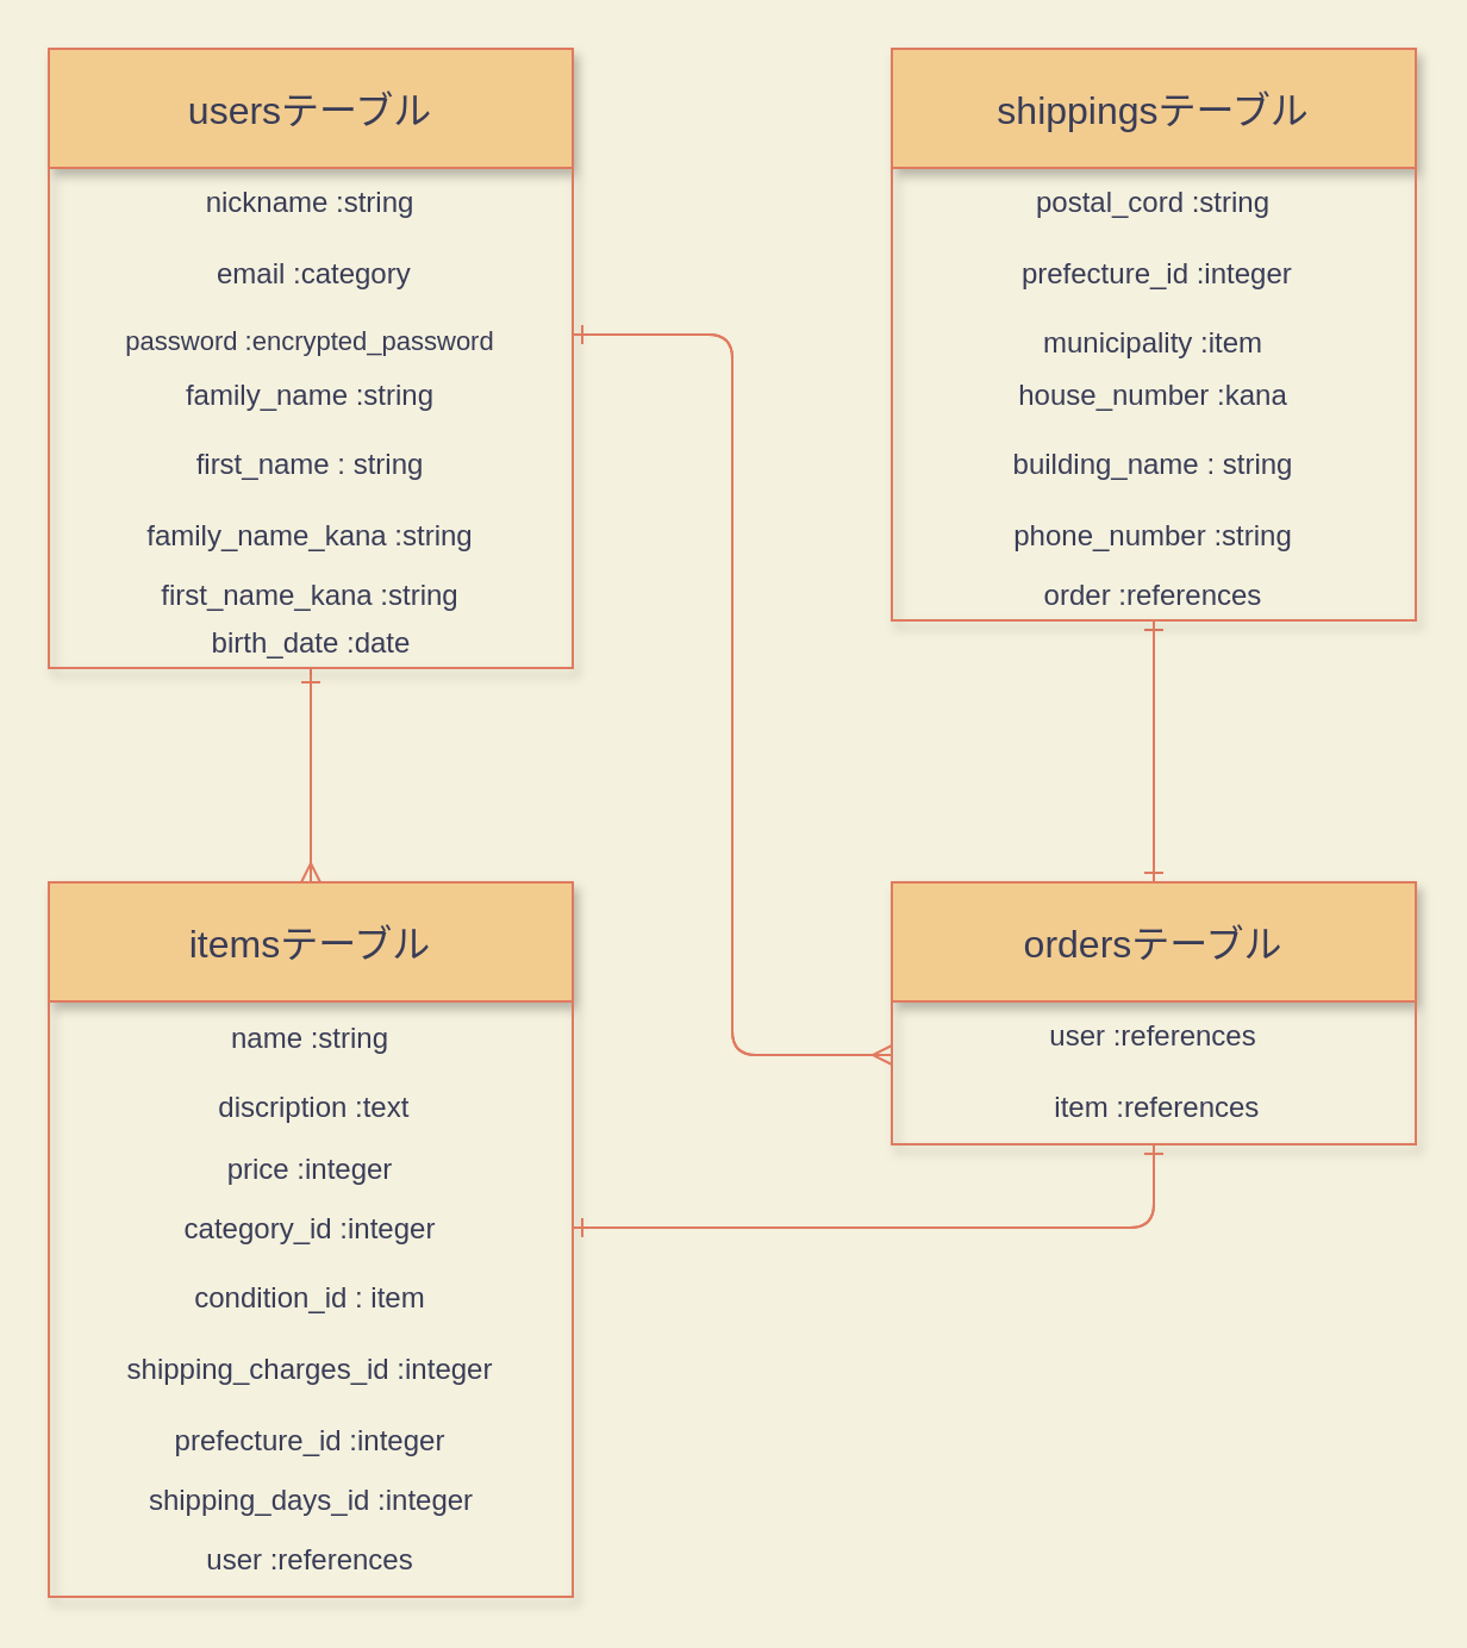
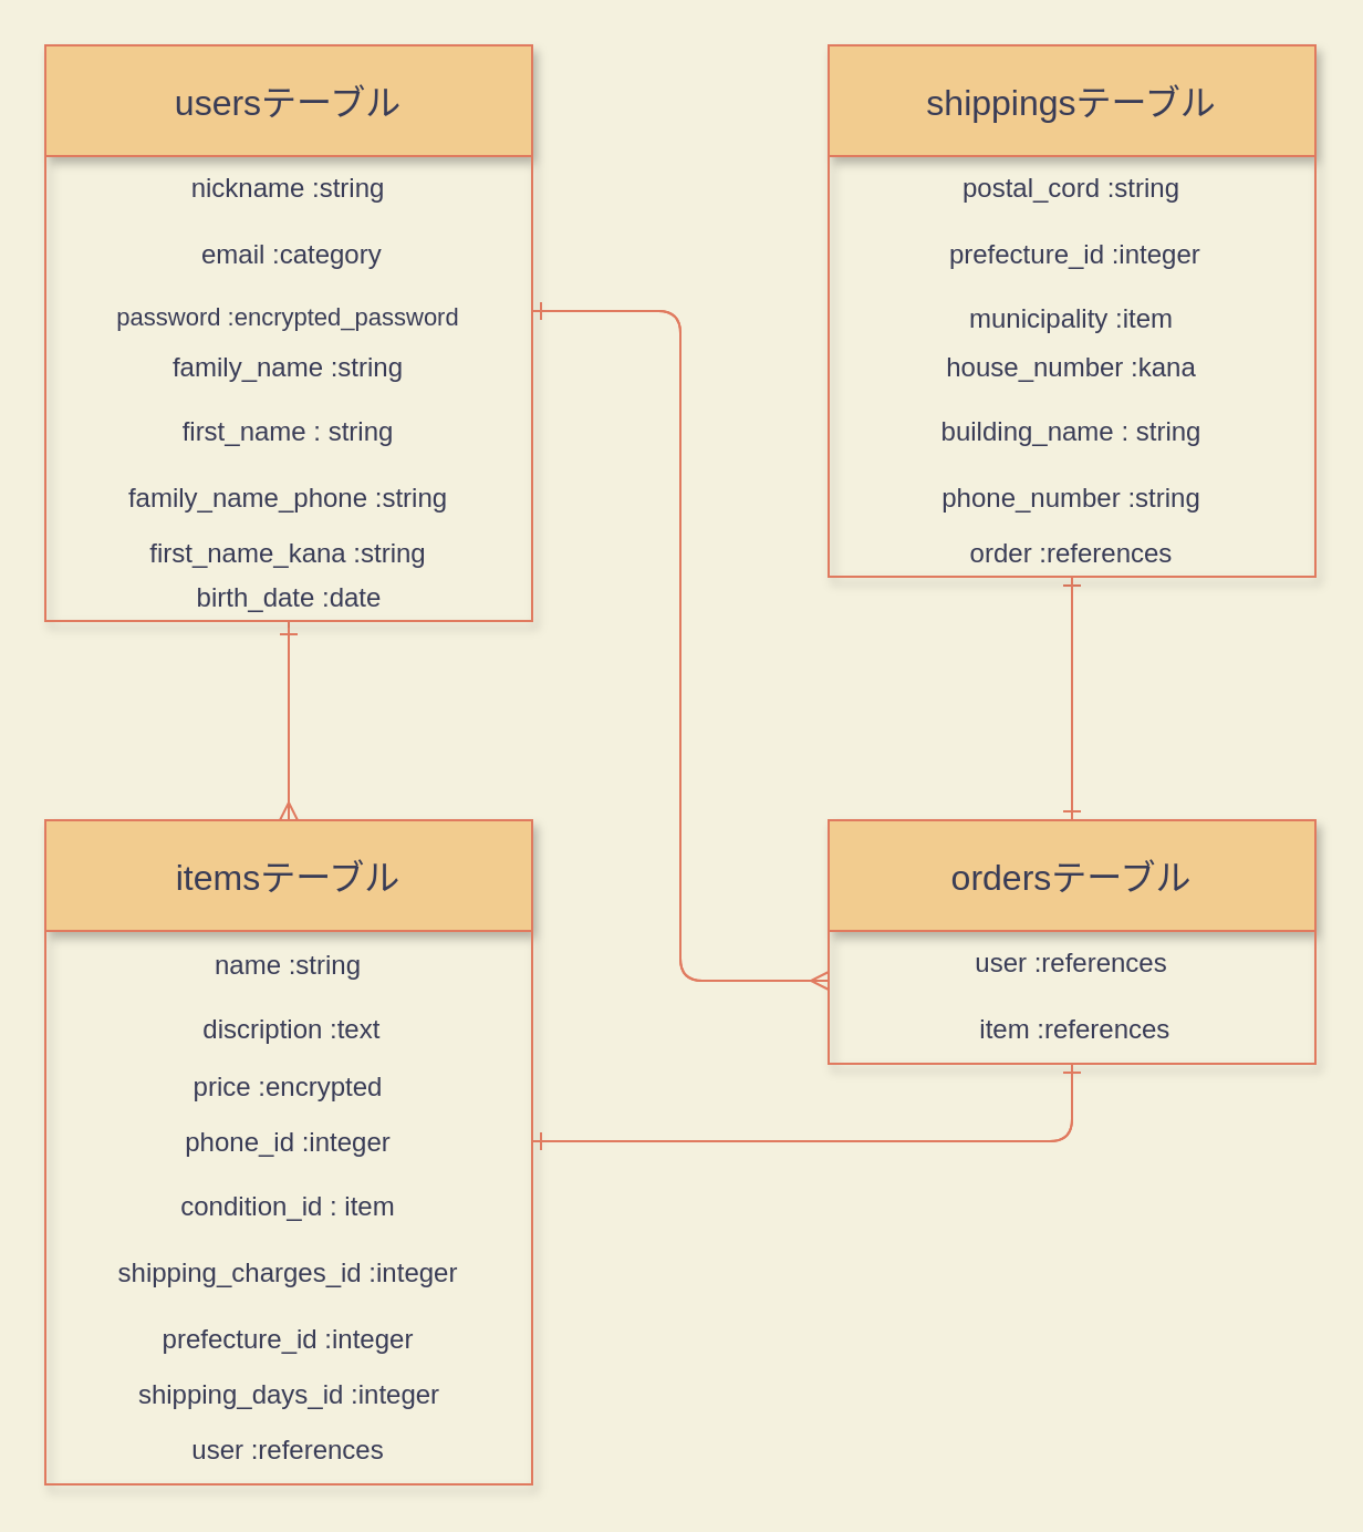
  <mxCell id="0" />
  <mxCell id="1" parent="0" />
  <mxCell id="2" style="edgeStyle=orthogonalEdgeStyle;rounded=0;orthogonalLoop=1;jettySize=auto;html=1;entryX=0.5;entryY=0;entryDx=0;entryDy=0;fontSize=12;endArrow=ERmany;endFill=0;labelBackgroundColor=#F4F1DE;strokeColor=#E07A5F;fontColor=#393C56;" edge="1" parent="1" source="3" target="13"><mxGeometry relative="1" as="geometry" /></mxCell>
  <mxCell id="3" value="usersテーブル" style="swimlane;fontStyle=0;childLayout=stackLayout;horizontal=1;startSize=50;horizontalStack=0;resizeParent=1;resizeParentMax=0;resizeLast=0;collapsible=1;marginBottom=0;align=center;fontSize=16;shadow=1;fillColor=#F2CC8F;strokeColor=#E07A5F;fontColor=#393C56;" vertex="1" parent="1"><mxGeometry x="20" y="20" width="220" height="260" as="geometry" /></mxCell>
  <mxCell id="4" value="nickname :string" style="text;html=1;strokeColor=none;fillColor=none;align=center;verticalAlign=middle;whiteSpace=wrap;rounded=0;rotation=0;fontColor=#393C56;" vertex="1" parent="3"><mxGeometry y="50" width="220" height="30" as="geometry" /></mxCell>
  <mxCell id="5" value="&amp;nbsp;email :category" style="text;html=1;strokeColor=none;fillColor=none;align=center;verticalAlign=middle;whiteSpace=wrap;rounded=0;fontColor=#393C56;" vertex="1" parent="3"><mxGeometry y="80" width="220" height="30" as="geometry" /></mxCell>
  <mxCell id="6" value="password :encrypted_password" style="text;strokeColor=none;fillColor=none;spacingLeft=4;spacingRight=4;overflow=hidden;rotatable=0;points=[[0,0.5],[1,0.5]];portConstraint=eastwest;fontSize=11;align=center;fontColor=#393C56;" vertex="1" parent="3"><mxGeometry y="110" width="220" height="20" as="geometry" /></mxCell>
  <mxCell id="7" value="family_name :string" style="text;strokeColor=none;fillColor=none;spacingLeft=4;spacingRight=4;overflow=hidden;rotatable=0;points=[[0,0.5],[1,0.5]];portConstraint=eastwest;fontSize=12;align=center;verticalAlign=middle;fontColor=#393C56;" vertex="1" parent="3"><mxGeometry y="130" width="220" height="30" as="geometry" /></mxCell>
  <mxCell id="8" value="first_name : string" style="text;html=1;strokeColor=none;fillColor=none;align=center;verticalAlign=middle;whiteSpace=wrap;rounded=0;fontColor=#393C56;" vertex="1" parent="3"><mxGeometry y="160" width="220" height="30" as="geometry" /></mxCell>
- <mxCell id="9" value="family_name_kana :string" style="text;html=1;strokeColor=none;fillColor=none;align=center;verticalAlign=middle;whiteSpace=wrap;rounded=0;shadow=1;fontColor=#393C56;" vertex="1" parent="3"><mxGeometry y="190" width="220" height="30" as="geometry" /></mxCell>
+ <mxCell id="9" value="family_name_phone :string" style="text;html=1;strokeColor=none;fillColor=none;align=center;verticalAlign=middle;whiteSpace=wrap;rounded=0;shadow=1;fontColor=#393C56;" vertex="1" parent="3"><mxGeometry y="190" width="220" height="30" as="geometry" /></mxCell>
  <mxCell id="10" value="first_name_kana :string" style="text;html=1;strokeColor=none;fillColor=none;align=center;verticalAlign=middle;whiteSpace=wrap;rounded=0;fontColor=#393C56;" vertex="1" parent="3"><mxGeometry y="220" width="220" height="20" as="geometry" /></mxCell>
  <mxCell id="11" value="birth_date :date" style="text;html=1;resizable=0;autosize=1;align=center;verticalAlign=middle;points=[];fillColor=none;strokeColor=none;rounded=0;shadow=1;fontColor=#393C56;" vertex="1" parent="3"><mxGeometry y="240" width="220" height="20" as="geometry" /></mxCell>
  <mxCell id="12" style="edgeStyle=orthogonalEdgeStyle;rounded=0;orthogonalLoop=1;jettySize=auto;html=1;exitX=0.5;exitY=0;exitDx=0;exitDy=0;entryX=0.5;entryY=1.1;entryDx=0;entryDy=0;entryPerimeter=0;endArrow=ERone;endFill=0;fontSize=12;labelBackgroundColor=#F4F1DE;strokeColor=#E07A5F;fontColor=#393C56;dashed=1;" edge="1" parent="1" source="13" target="11"><mxGeometry relative="1" as="geometry" /></mxCell>
  <mxCell id="13" value="itemsテーブル" style="swimlane;fontStyle=0;childLayout=stackLayout;horizontal=1;startSize=50;horizontalStack=0;resizeParent=1;resizeParentMax=0;resizeLast=0;collapsible=1;marginBottom=0;align=center;fontSize=16;shadow=1;fillColor=#F2CC8F;strokeColor=#E07A5F;fontColor=#393C56;" vertex="1" parent="1"><mxGeometry x="20" y="370" width="220" height="300" as="geometry" /></mxCell>
  <mxCell id="14" value="name :string" style="text;html=1;strokeColor=none;fillColor=none;align=center;verticalAlign=middle;whiteSpace=wrap;rounded=0;rotation=0;spacing=1;spacingBottom=0;spacingTop=2;fontColor=#393C56;" vertex="1" parent="13"><mxGeometry y="50" width="220" height="30" as="geometry" /></mxCell>
  <mxCell id="15" value="&amp;nbsp;discription :text" style="text;html=1;strokeColor=none;fillColor=none;align=center;verticalAlign=middle;whiteSpace=wrap;rounded=0;fontColor=#393C56;" vertex="1" parent="13"><mxGeometry y="80" width="220" height="30" as="geometry" /></mxCell>
- <mxCell id="16" value="price :integer" style="text;strokeColor=none;fillColor=none;spacingLeft=4;spacingRight=4;overflow=hidden;rotatable=0;points=[[0,0.5],[1,0.5]];portConstraint=eastwest;fontSize=12;align=center;verticalAlign=middle;fontColor=#393C56;" vertex="1" parent="13"><mxGeometry y="110" width="220" height="20" as="geometry" /></mxCell>
- <mxCell id="17" value="category_id :integer" style="text;strokeColor=none;fillColor=none;spacingLeft=4;spacingRight=4;overflow=hidden;rotatable=0;points=[[0,0.5],[1,0.5]];portConstraint=eastwest;fontSize=12;align=center;verticalAlign=middle;fontColor=#393C56;" vertex="1" parent="13"><mxGeometry y="130" width="220" height="30" as="geometry" /></mxCell>
+ <mxCell id="16" value="price :encrypted" style="text;strokeColor=none;fillColor=none;spacingLeft=4;spacingRight=4;overflow=hidden;rotatable=0;points=[[0,0.5],[1,0.5]];portConstraint=eastwest;fontSize=12;align=center;verticalAlign=middle;fontColor=#393C56;" vertex="1" parent="13"><mxGeometry y="110" width="220" height="20" as="geometry" /></mxCell>
+ <mxCell id="17" value="phone_id :integer" style="text;strokeColor=none;fillColor=none;spacingLeft=4;spacingRight=4;overflow=hidden;rotatable=0;points=[[0,0.5],[1,0.5]];portConstraint=eastwest;fontSize=12;align=center;verticalAlign=middle;fontColor=#393C56;" vertex="1" parent="13"><mxGeometry y="130" width="220" height="30" as="geometry" /></mxCell>
  <mxCell id="18" value="condition_id : item" style="text;html=1;strokeColor=none;fillColor=none;align=center;verticalAlign=middle;whiteSpace=wrap;rounded=0;fontColor=#393C56;" vertex="1" parent="13"><mxGeometry y="160" width="220" height="30" as="geometry" /></mxCell>
  <mxCell id="19" value="shipping_charges_id :integer" style="text;html=1;strokeColor=none;fillColor=none;align=center;verticalAlign=middle;whiteSpace=wrap;rounded=0;shadow=1;fontColor=#393C56;" vertex="1" parent="13"><mxGeometry y="190" width="220" height="30" as="geometry" /></mxCell>
  <mxCell id="20" value="prefecture_id :integer" style="text;html=1;strokeColor=none;fillColor=none;align=center;verticalAlign=middle;whiteSpace=wrap;rounded=0;fontColor=#393C56;" vertex="1" parent="13"><mxGeometry y="220" width="220" height="30" as="geometry" /></mxCell>
  <mxCell id="21" value="shipping_days_id :integer" style="text;html=1;resizable=0;autosize=1;align=center;verticalAlign=middle;points=[];fillColor=none;strokeColor=none;rounded=0;shadow=1;fontColor=#393C56;" vertex="1" parent="13"><mxGeometry y="250" width="220" height="20" as="geometry" /></mxCell>
  <mxCell id="22" value="user :references" style="text;html=1;strokeColor=none;fillColor=none;align=center;verticalAlign=middle;whiteSpace=wrap;rounded=0;shadow=1;fontSize=12;fontColor=#393C56;" vertex="1" parent="13"><mxGeometry y="270" width="220" height="30" as="geometry" /></mxCell>
  <mxCell id="23" style="edgeStyle=orthogonalEdgeStyle;rounded=0;orthogonalLoop=1;jettySize=auto;html=1;exitX=0.5;exitY=0;exitDx=0;exitDy=0;entryX=0.5;entryY=1;entryDx=0;entryDy=0;endArrow=ERone;endFill=0;fontSize=12;labelBackgroundColor=#F4F1DE;strokeColor=#E07A5F;fontColor=#393C56;" edge="1" parent="1" source="24" target="34"><mxGeometry relative="1" as="geometry" /></mxCell>
  <mxCell id="24" value="ordersテーブル" style="swimlane;fontStyle=0;childLayout=stackLayout;horizontal=1;startSize=50;horizontalStack=0;resizeParent=1;resizeParentMax=0;resizeLast=0;collapsible=1;marginBottom=0;align=center;fontSize=16;shadow=1;fillColor=#F2CC8F;strokeColor=#E07A5F;fontColor=#393C56;" vertex="1" parent="1"><mxGeometry x="374" y="370" width="220" height="110" as="geometry" /></mxCell>
  <mxCell id="25" value="user :references" style="text;html=1;strokeColor=none;fillColor=none;align=center;verticalAlign=middle;whiteSpace=wrap;rounded=0;rotation=0;fontColor=#393C56;" vertex="1" parent="24"><mxGeometry y="50" width="220" height="30" as="geometry" /></mxCell>
  <mxCell id="26" value="&amp;nbsp;item :references" style="text;html=1;strokeColor=none;fillColor=none;align=center;verticalAlign=middle;whiteSpace=wrap;rounded=0;fontColor=#393C56;" vertex="1" parent="24"><mxGeometry y="80" width="220" height="30" as="geometry" /></mxCell>
  <mxCell id="27" value="shippingsテーブル" style="swimlane;fontStyle=0;childLayout=stackLayout;horizontal=1;startSize=50;horizontalStack=0;resizeParent=1;resizeParentMax=0;resizeLast=0;collapsible=1;marginBottom=0;align=center;fontSize=16;shadow=1;fillColor=#F2CC8F;strokeColor=#E07A5F;fontColor=#393C56;" vertex="1" parent="1"><mxGeometry x="374" y="20" width="220" height="240" as="geometry" /></mxCell>
  <mxCell id="28" value="postal_cord :string" style="text;html=1;strokeColor=none;fillColor=none;align=center;verticalAlign=middle;whiteSpace=wrap;rounded=0;rotation=0;fontColor=#393C56;" vertex="1" parent="27"><mxGeometry y="50" width="220" height="30" as="geometry" /></mxCell>
  <mxCell id="29" value="&amp;nbsp;prefecture_id :integer" style="text;html=1;strokeColor=none;fillColor=none;align=center;verticalAlign=middle;whiteSpace=wrap;rounded=0;fontColor=#393C56;" vertex="1" parent="27"><mxGeometry y="80" width="220" height="30" as="geometry" /></mxCell>
  <mxCell id="30" value="municipality :item" style="text;strokeColor=none;fillColor=none;spacingLeft=4;spacingRight=4;overflow=hidden;rotatable=0;points=[[0,0.5],[1,0.5]];portConstraint=eastwest;fontSize=12;align=center;fontColor=#393C56;" vertex="1" parent="27"><mxGeometry y="110" width="220" height="20" as="geometry" /></mxCell>
  <mxCell id="31" value="house_number :kana" style="text;strokeColor=none;fillColor=none;spacingLeft=4;spacingRight=4;overflow=hidden;rotatable=0;points=[[0,0.5],[1,0.5]];portConstraint=eastwest;fontSize=12;align=center;verticalAlign=middle;fontColor=#393C56;" vertex="1" parent="27"><mxGeometry y="130" width="220" height="30" as="geometry" /></mxCell>
  <mxCell id="32" value="building_name : string" style="text;html=1;strokeColor=none;fillColor=none;align=center;verticalAlign=middle;whiteSpace=wrap;rounded=0;fontColor=#393C56;" vertex="1" parent="27"><mxGeometry y="160" width="220" height="30" as="geometry" /></mxCell>
  <mxCell id="33" value="phone_number :string" style="text;html=1;strokeColor=none;fillColor=none;align=center;verticalAlign=middle;whiteSpace=wrap;rounded=0;shadow=1;fontColor=#393C56;" vertex="1" parent="27"><mxGeometry y="190" width="220" height="30" as="geometry" /></mxCell>
  <mxCell id="34" value="order :references" style="text;html=1;strokeColor=none;fillColor=none;align=center;verticalAlign=middle;whiteSpace=wrap;rounded=0;fontColor=#393C56;" vertex="1" parent="27"><mxGeometry y="220" width="220" height="20" as="geometry" /></mxCell>
  <mxCell id="35" style="edgeStyle=orthogonalEdgeStyle;rounded=0;orthogonalLoop=1;jettySize=auto;html=1;exitX=0.5;exitY=1;exitDx=0;exitDy=0;entryX=0.5;entryY=0;entryDx=0;entryDy=0;endArrow=ERone;endFill=0;fontSize=12;labelBackgroundColor=#F4F1DE;strokeColor=#E07A5F;fontColor=#393C56;" edge="1" parent="1" source="34" target="24"><mxGeometry relative="1" as="geometry" /></mxCell>
  <mxCell id="36" style="edgeStyle=orthogonalEdgeStyle;curved=0;rounded=1;sketch=0;orthogonalLoop=1;jettySize=auto;html=1;exitX=1;exitY=0.5;exitDx=0;exitDy=0;entryX=0;entryY=0.75;entryDx=0;entryDy=0;strokeColor=#E07A5F;fillColor=#F2CC8F;fontColor=#393C56;endArrow=ERmany;endFill=0;" edge="1" parent="1" source="6" target="25"><mxGeometry relative="1" as="geometry" /></mxCell>
  <mxCell id="37" style="edgeStyle=orthogonalEdgeStyle;curved=0;rounded=1;sketch=0;orthogonalLoop=1;jettySize=auto;html=1;exitX=0;exitY=0.75;exitDx=0;exitDy=0;entryX=1;entryY=0.5;entryDx=0;entryDy=0;endArrow=ERone;endFill=0;strokeColor=#E07A5F;fillColor=#F2CC8F;fontColor=#393C56;" edge="1" parent="1" source="25" target="6"><mxGeometry relative="1" as="geometry" /></mxCell>
  <mxCell id="38" style="edgeStyle=orthogonalEdgeStyle;curved=0;rounded=1;sketch=0;orthogonalLoop=1;jettySize=auto;html=1;exitX=1;exitY=0.5;exitDx=0;exitDy=0;entryX=0.5;entryY=1;entryDx=0;entryDy=0;endArrow=ERone;endFill=0;strokeColor=#E07A5F;fillColor=#F2CC8F;fontColor=#393C56;" edge="1" parent="1" source="17" target="26"><mxGeometry relative="1" as="geometry" /></mxCell>
  <mxCell id="39" style="edgeStyle=orthogonalEdgeStyle;curved=0;rounded=1;sketch=0;orthogonalLoop=1;jettySize=auto;html=1;exitX=0.5;exitY=1;exitDx=0;exitDy=0;entryX=1;entryY=0.5;entryDx=0;entryDy=0;endArrow=ERone;endFill=0;strokeColor=#E07A5F;fillColor=#F2CC8F;fontColor=#393C56;" edge="1" parent="1" source="26" target="17"><mxGeometry relative="1" as="geometry" /></mxCell>
